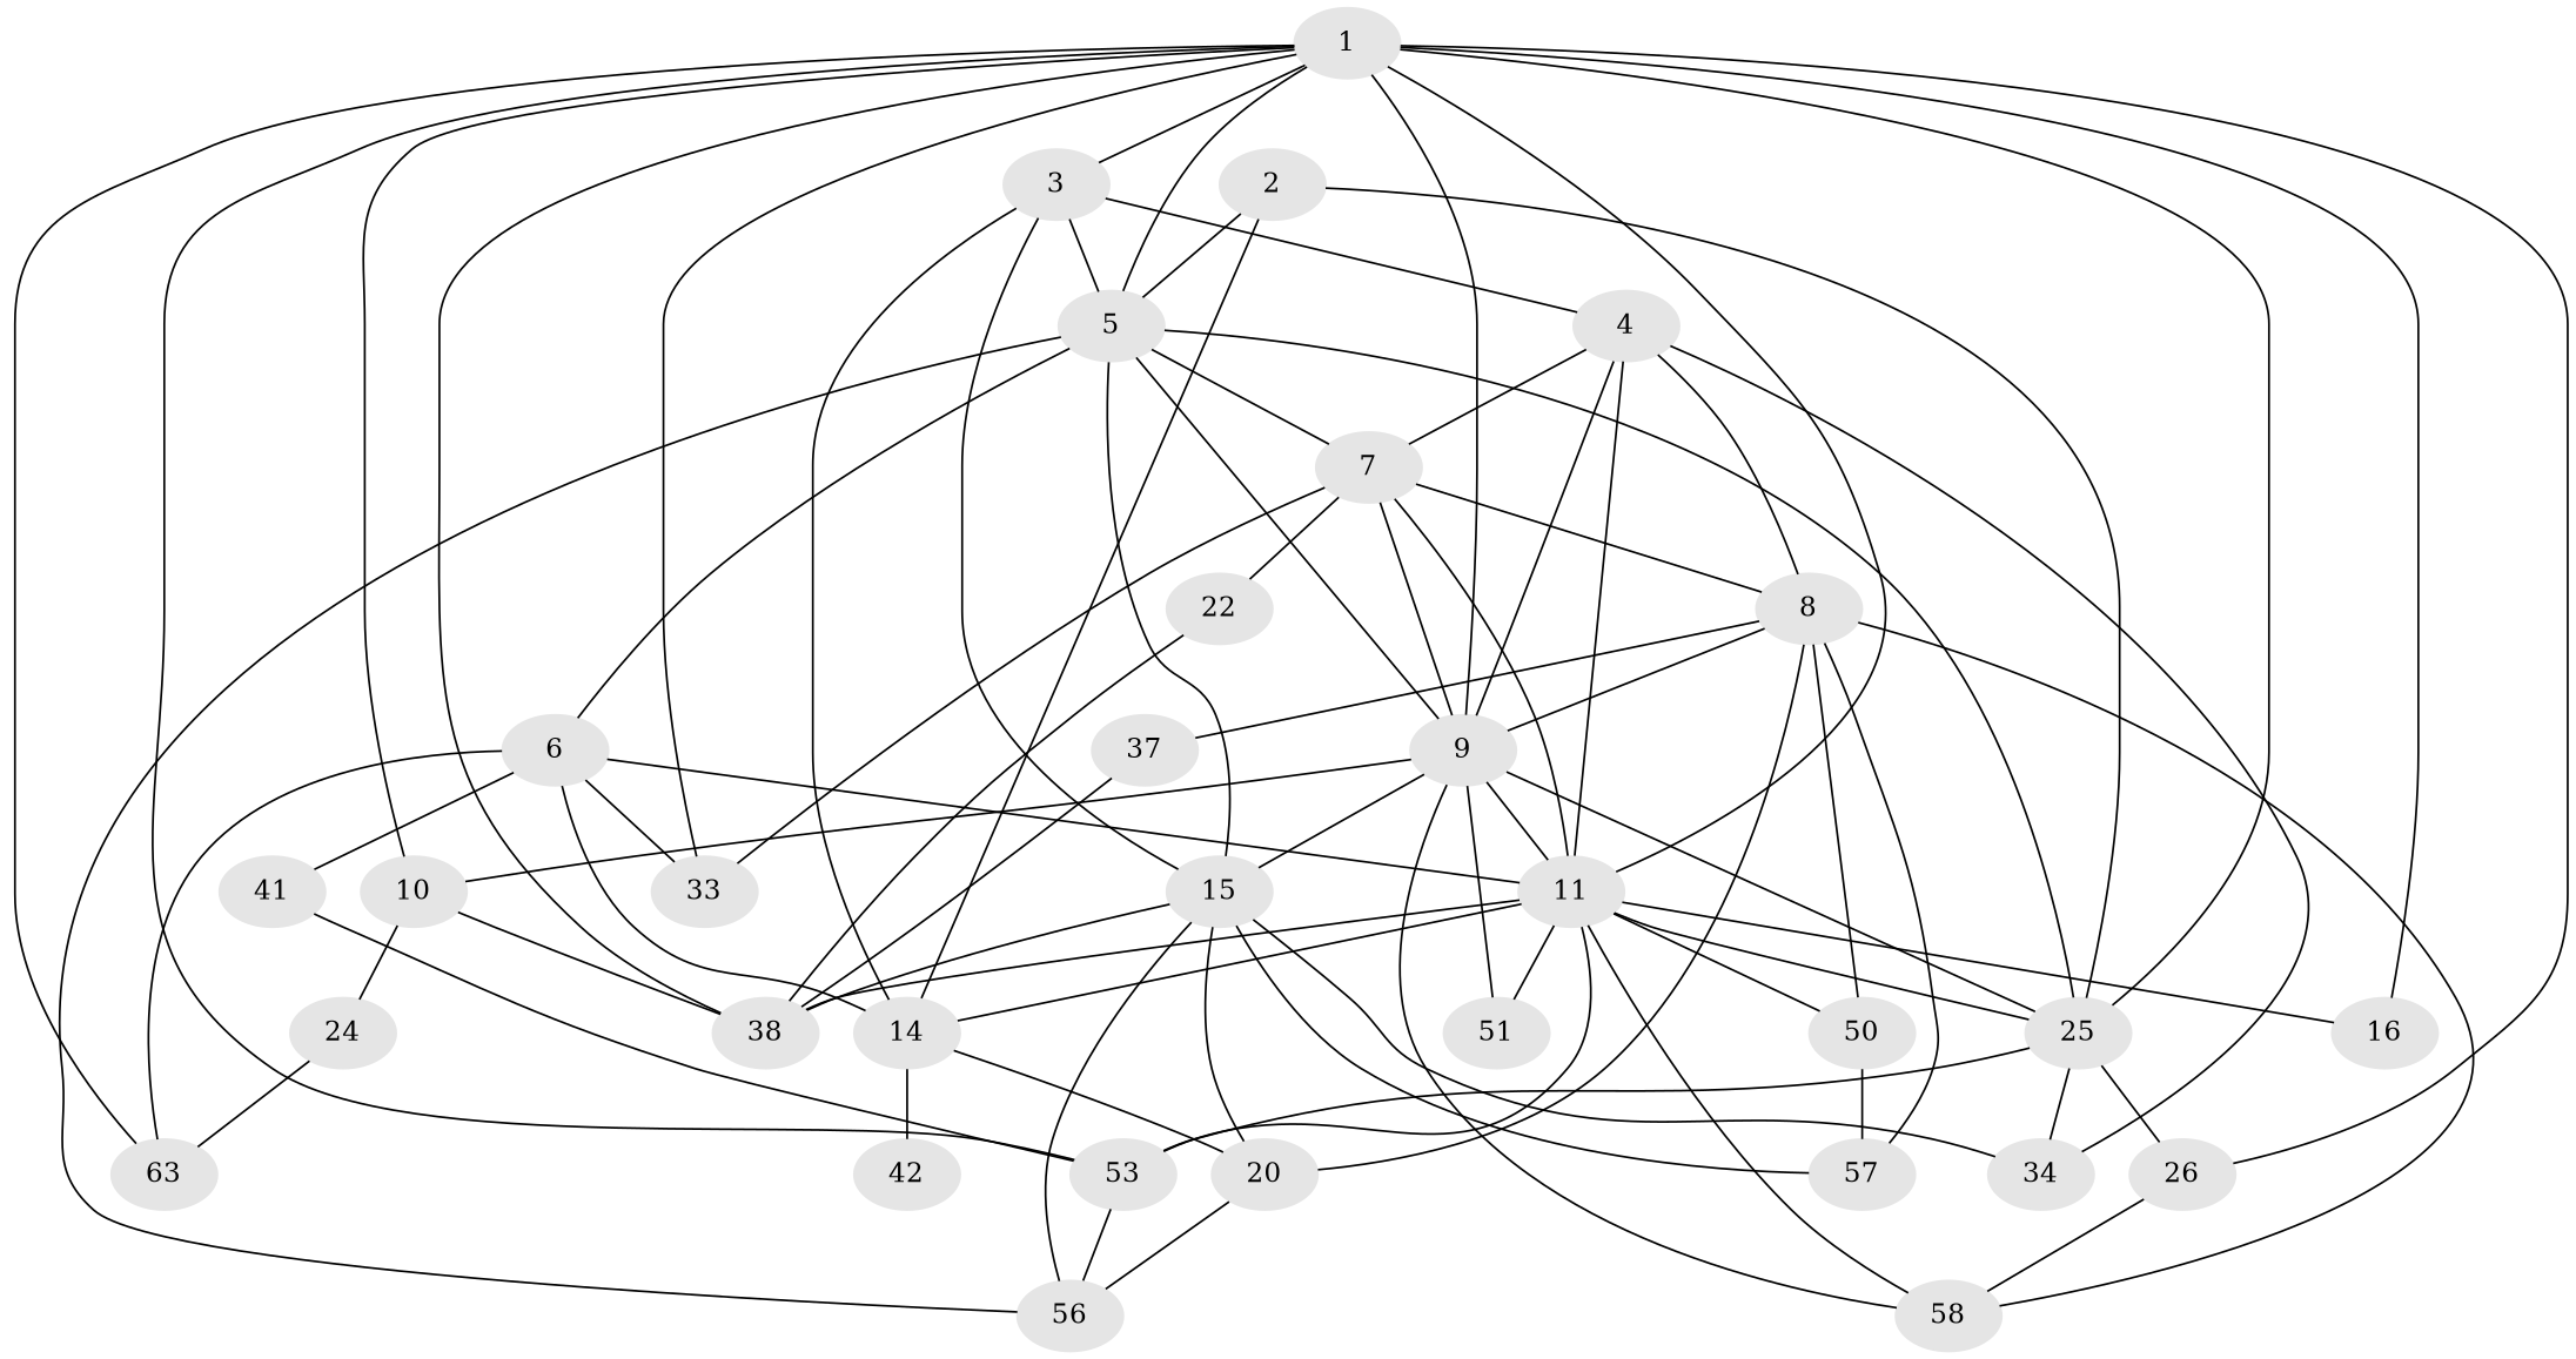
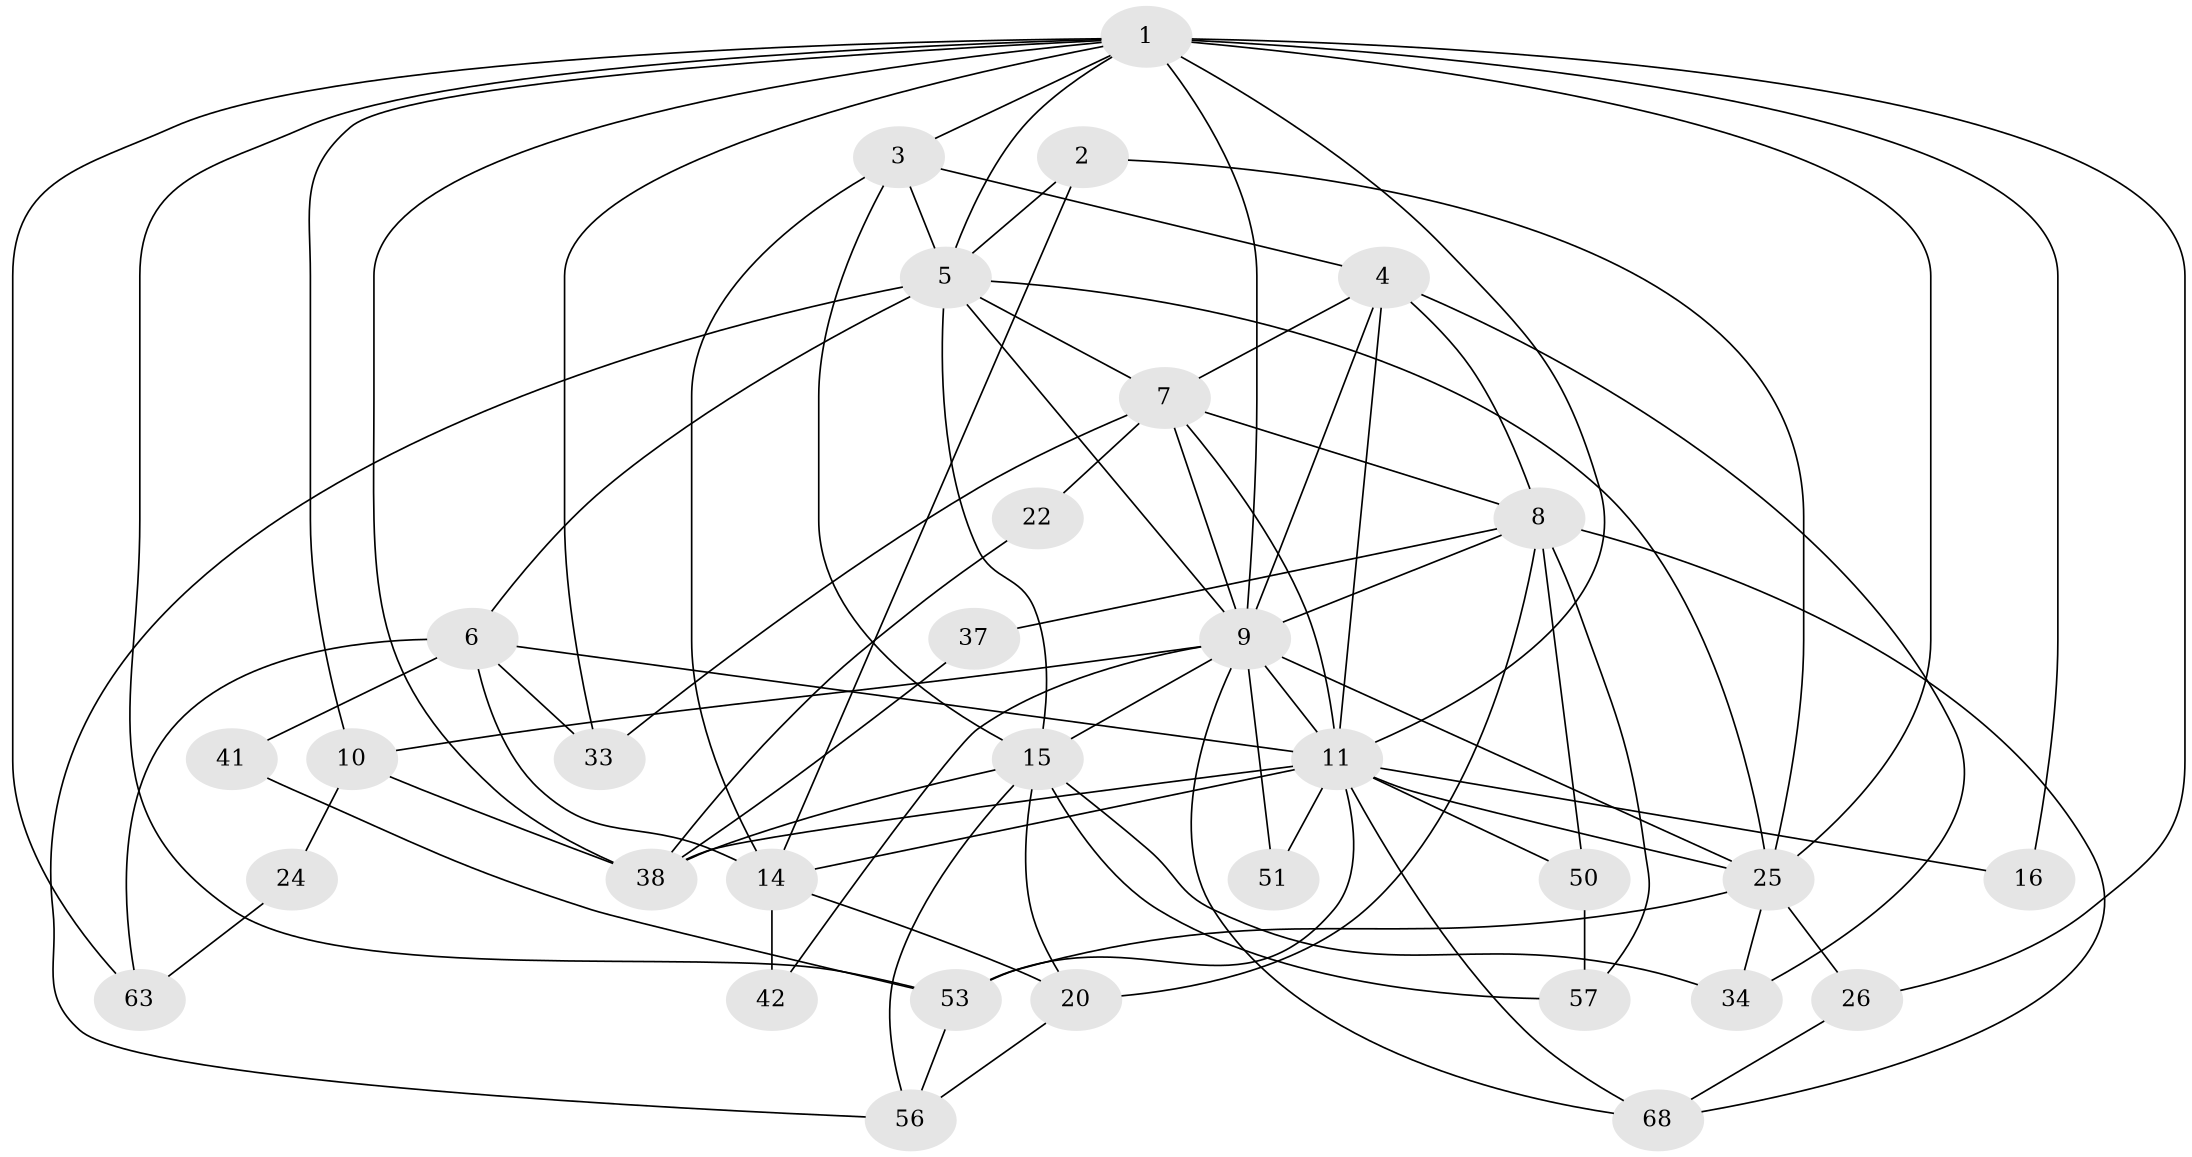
  graph {
    node [color=gray90 style=filled]
    1 [super="+13+40"]
    3 [super="+17"]
    5 [super="+52+35"]
    9 [super="+64+39+12"]
    10 [super="+59"]
    11 [super="+32+65+29"]
    16
    25 [super="+28"]
    26
    33 [super="+60"]
    38 [super="+48"]
    53
    63
    14 [super="+46"]
    4 [super="+44+55+21"]
    15 [super="+23"]
    6 [super="+30"]
    7 [super="+18"]
    56
-   58
+   58 [label=68]
    42
    51
    24
    50
    34
    2 [super="+62"]
    41
    20 [super="+47"]
    8 [super="+31+45"]
    57
    22
    37
    1 -- 3
    1 -- 5 [weight=2]
    1 -- 9 [weight=3]
    1 -- 10
    1 -- 11 [weight=2]
    1 -- 16
    1 -- 25
    1 -- 26
    1 -- 33
    1 -- 38
    1 -- 53
    1 -- 63
    3 -- 5
    3 -- 14
    3 -- 4
    3 -- 15
    5 -- 9
    5 -- 25
    5 -- 15
    5 -- 6
    5 -- 7
    5 -- 56
    9 -- 10
    9 -- 11
    9 -- 25
    9 -- 15
    9 -- 58
+   9 -- 42
    9 -- 51
    10 -- 38
    10 -- 24
    11 -- 16 [weight=2]
    11 -- 25
    11 -- 38
    11 -- 53
    11 -- 14
    11 -- 58
    11 -- 51
    11 -- 50
    25 -- 26
    25 -- 53
    25 -- 34
    26 -- 58
    53 -- 56
    14 -- 42
    14 -- 20
    4 -- 9 [weight=3]
    4 -- 11
    4 -- 7
    4 -- 34
    4 -- 8 [weight=2]
    15 -- 38 [weight=2]
    15 -- 56
    15 -- 34
    15 -- 20
    15 -- 57
    6 -- 11
    6 -- 33
    6 -- 63
    6 -- 14
    6 -- 41 [weight=2]
    7 -- 9
    7 -- 11
    7 -- 33
    7 -- 8
    7 -- 22
    24 -- 63
    50 -- 57
    2 -- 5
    2 -- 25
    2 -- 14
    41 -- 53
    20 -- 56
    8 -- 9
    8 -- 58
    8 -- 50
    8 -- 20
    8 -- 57
    8 -- 37 [weight=2]
    22 -- 38
    37 -- 38
  }
